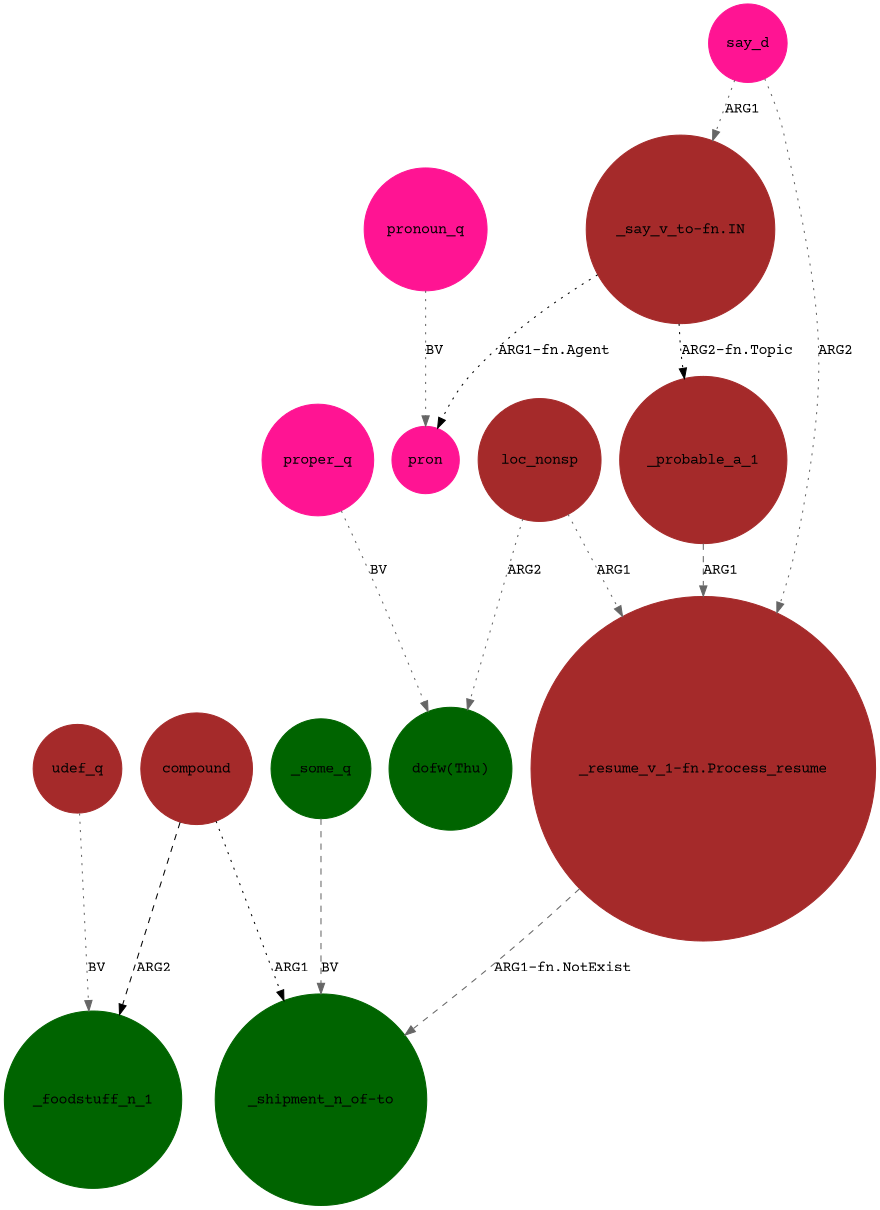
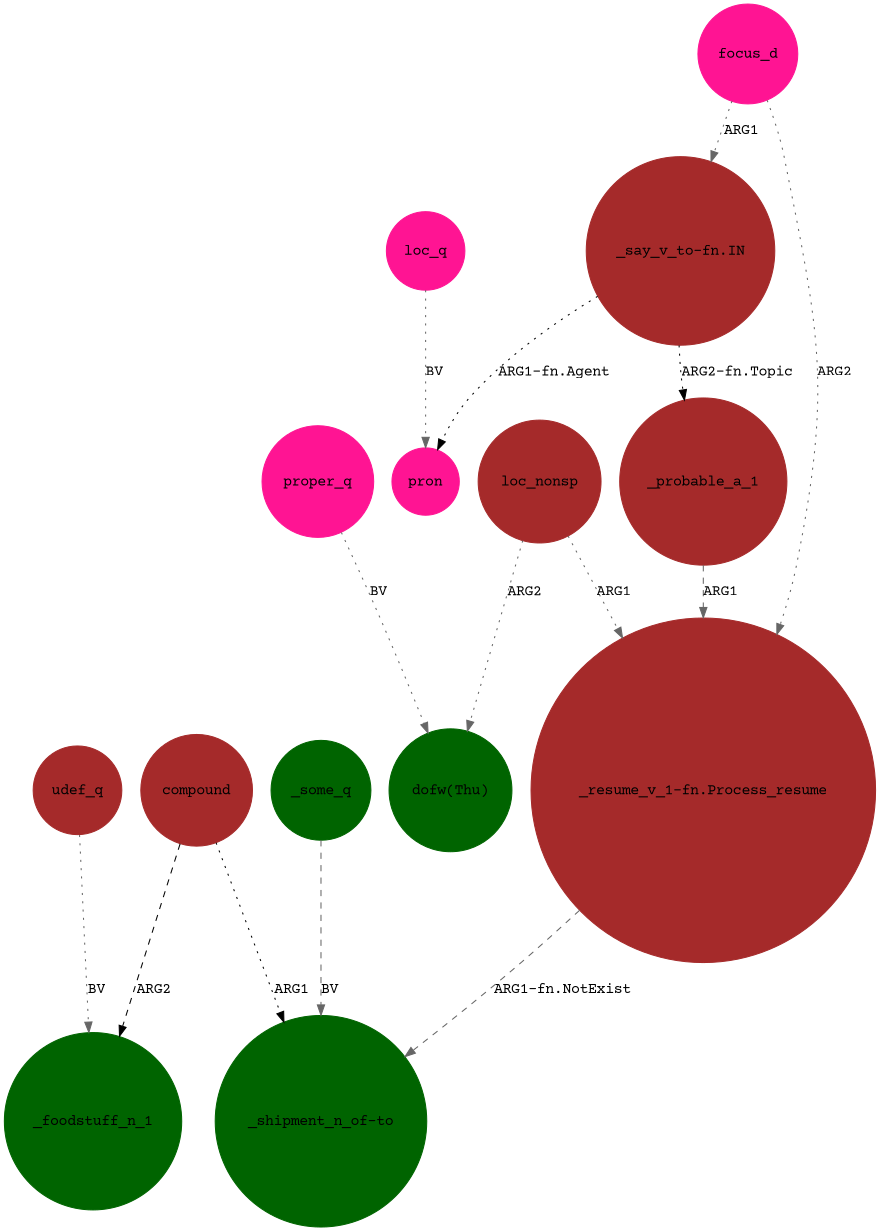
  digraph {
    fontname="Courier Prime"
    node [color=brown fontname="Courier Prime" shape=circle style=filled]
    edge [color=gray40 fontname="Courier Prime" style=dotted]
    _foodstuff_n_1 [color=darkgreen]
    udef_q
    compound
    "_shipment_n_of-to" [color=darkgreen]
    _probable_a_1
    "_resume_v_1-fn.Process_resume"
    loc_nonsp
    "dofw(Thu)" [color=darkgreen]
    "_say_v_to-fn.IN"
    pron [color=deeppink]
-   focus_d [color=deeppink label=say_d]
+   focus_d [color=deeppink]
    proper_q [color=deeppink]
    _some_q [color=darkgreen]
-   pronoun_q [color=deeppink]
+   pronoun_q [color=deeppink label=loc_q]
    udef_q -> _foodstuff_n_1 [label=BV]
    compound -> _foodstuff_n_1 [color=black label=ARG2 style=dashed]
    compound -> "_shipment_n_of-to" [color=black label=ARG1]
    _probable_a_1 -> "_resume_v_1-fn.Process_resume" [label=ARG1 style=dashed]
    "_resume_v_1-fn.Process_resume" -> "_shipment_n_of-to" [label="ARG1-fn.NotExist" style=dashed]
    loc_nonsp -> "_resume_v_1-fn.Process_resume" [label=ARG1]
    loc_nonsp -> "dofw(Thu)" [label=ARG2]
    "_say_v_to-fn.IN" -> _probable_a_1 [color=black label="ARG2-fn.Topic"]
    "_say_v_to-fn.IN" -> pron [color=black label="ARG1-fn.Agent"]
    focus_d -> "_resume_v_1-fn.Process_resume" [label=ARG2]
    focus_d -> "_say_v_to-fn.IN" [label=ARG1]
    proper_q -> "dofw(Thu)" [label=BV]
    _some_q -> "_shipment_n_of-to" [label=BV style=dashed]
    pronoun_q -> pron [label=BV]
  }
